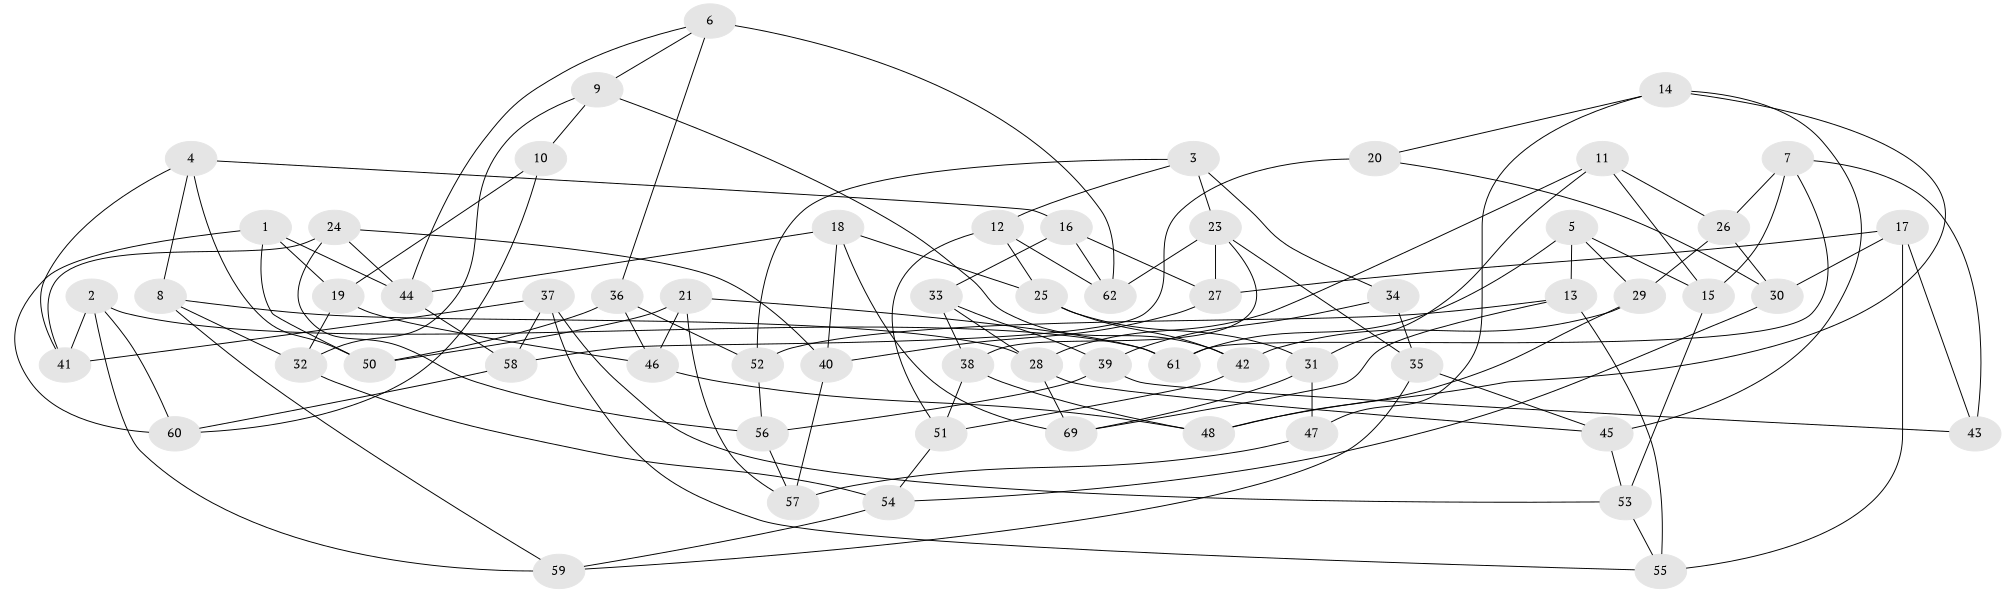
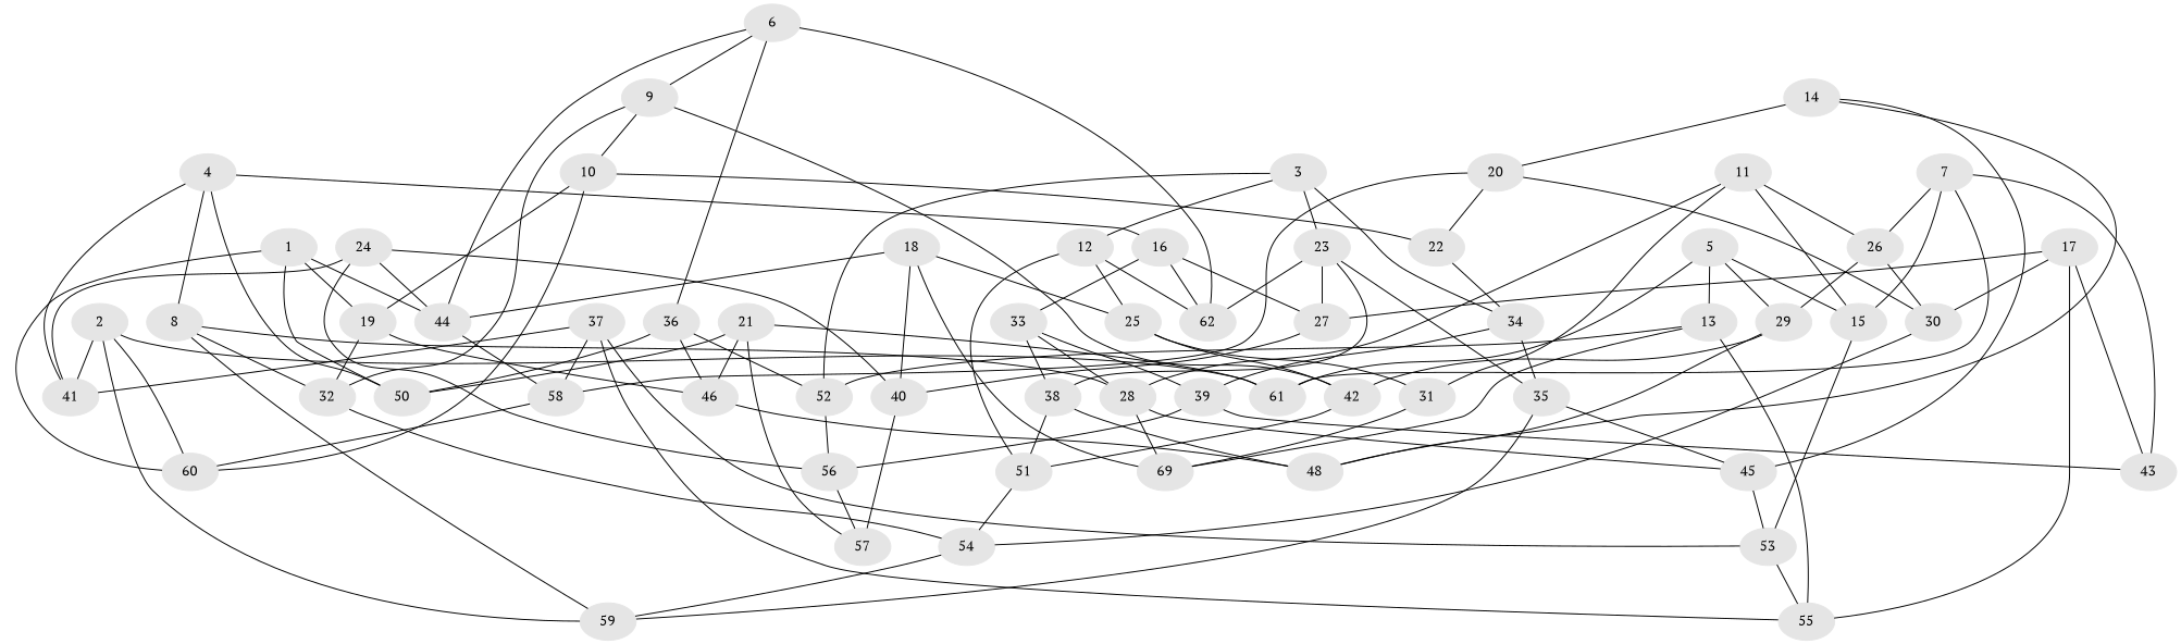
  graph {
    fontname="PT Serif"
    node [color=gray90 fontname="PT Serif" style=filled]
    edge [fontname="PT Serif"]
    1
    19
    44
    50
    60
    32
    46
    58
    2
    41
    59
    61
    3
    12
    34
    52
    23
    62
    25
    51
+   22
    35
    39
    56
    4
    8
    16
    28
    27
    33
    5
    13
    15
    29
    n35 [label=69]
    55
    53
    42
    48
    6
    9
    36
    10
-   47
    57
    7
    26
    43
    30
    45
    54
    11
    31
    14
    20
    40
    38
    17
    18
    21
    24
    37
    1 -- 19
    1 -- 44
    1 -- 50
    1 -- 60
    19 -- 32
    19 -- 46
    44 -- 58
    32 -- 54
    46 -- 48
    58 -- 60
    2 -- 60
    2 -- 41
    2 -- 59
    2 -- 61
    3 -- 12
    3 -- 34
    3 -- 52
    3 -- 23
    12 -- 62
    12 -- 25
    12 -- 51
    34 -- 35
    34 -- 39
    52 -- 56
    23 -- 62
    23 -- 35
    23 -- 27
    23 -- 38
    25 -- 42
    25 -- 31
    51 -- 54
+   22 -- 34
    35 -- 59
    35 -- 45
    39 -- 56
    39 -- 43
    56 -- 57
    4 -- 50
    4 -- 41
    4 -- 8
    4 -- 16
    8 -- 32
    8 -- 59
    8 -- 28
    16 -- 62
    16 -- 27
    16 -- 33
    28 -- n35
    28 -- 45
    27 -- 40
    33 -- 39
    33 -- 28
    33 -- 38
    5 -- 61
    5 -- 13
    5 -- 15
    5 -- 29
    13 -- 52
    13 -- n35
    13 -- 55
    15 -- 53
    29 -- 42
    29 -- 48
    53 -- 55
    42 -- 51
    6 -- 44
    6 -- 62
    6 -- 9
    6 -- 36
    9 -- 32
    9 -- 42
    9 -- 10
    36 -- 50
    36 -- 46
    36 -- 52
    10 -- 19
    10 -- 60
-   47 -- 57
+   10 -- 22
    7 -- 61
    7 -- 15
    7 -- 26
    7 -- 43
    26 -- 29
    26 -- 30
    30 -- 54
    45 -- 53
    54 -- 59
    11 -- 28
    11 -- 15
    11 -- 26
    11 -- 31
    31 -- n35
-   31 -- 47
    14 -- 48
-   14 -- 47
    14 -- 45
    14 -- 20
    20 -- 58
+   20 -- 22
    20 -- 30
    40 -- 57
    38 -- 51
    38 -- 48
    17 -- 27
    17 -- 55
    17 -- 43
    17 -- 30
    18 -- 44
    18 -- 25
    18 -- n35
    18 -- 40
    21 -- 50
    21 -- 46
    21 -- 61
    21 -- 57
    24 -- 44
    24 -- 41
    24 -- 56
    24 -- 40
    37 -- 58
    37 -- 41
    37 -- 55
    37 -- 53
  }
